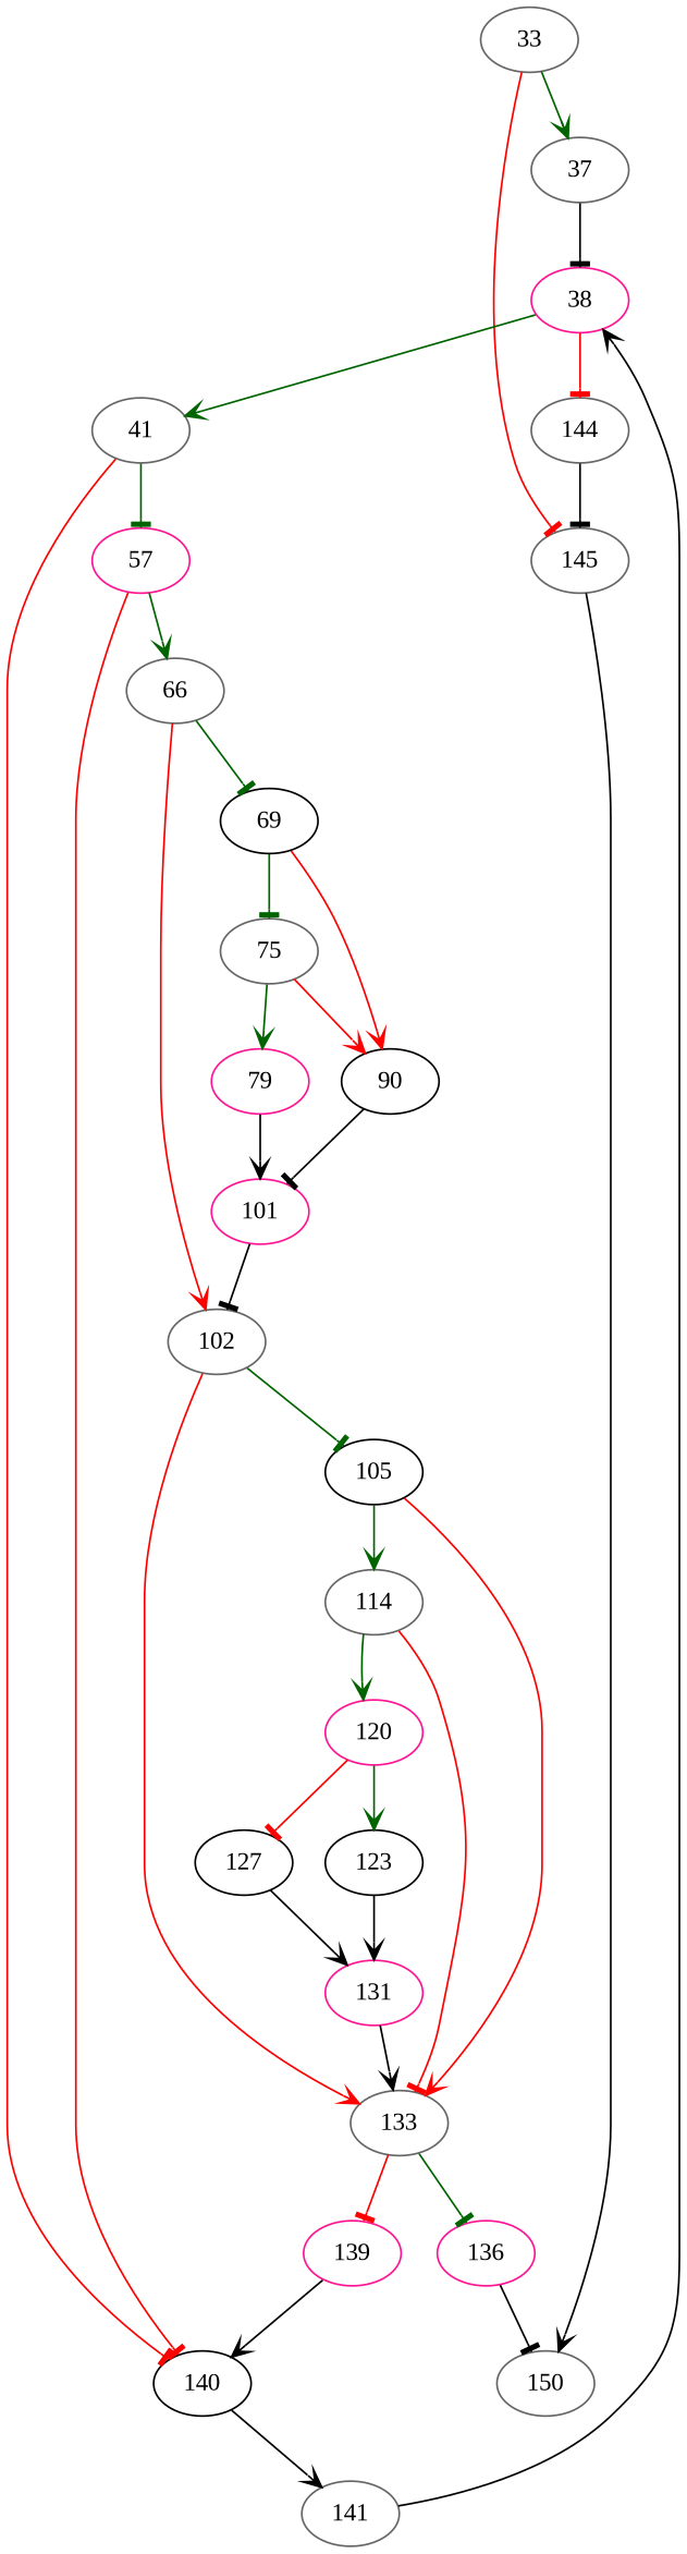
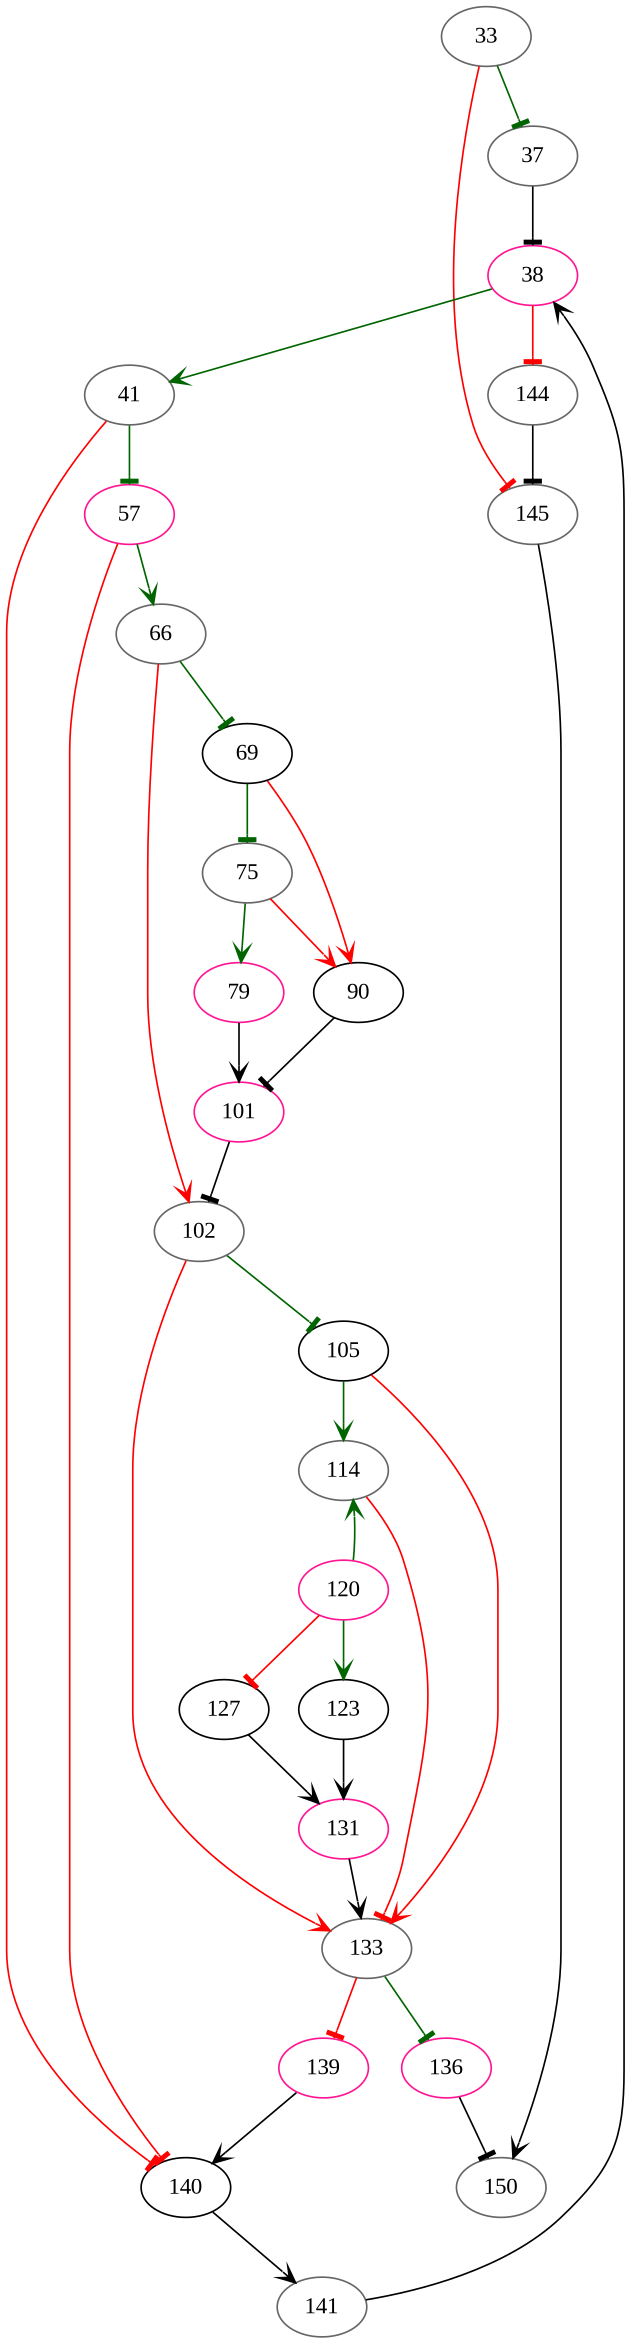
  strict digraph {
    fontname="Liberation Serif"
    node [color=gray40 fontname="Liberation Serif"]
    edge [arrowhead=vee fontname="Liberation Serif"]
    33
    145
    37
    150
    38 [color=deeppink]
    41
    144
    57 [color=deeppink]
    140 [color=black]
    66
    141
    69 [color=black]
    102
    75
    90 [color=black]
    105 [color=black]
    133
    79 [color=deeppink]
    101 [color=deeppink]
    114
    136 [color=deeppink]
    139 [color=deeppink]
    120 [color=deeppink]
    123 [color=black]
    127 [color=black]
    131 [color=deeppink]
    33 -> 145 [arrowhead=tee color=red cond=false]
-   33 -> 37 [color=darkgreen cond=true]
+   33 -> 37 [arrowhead=tee color=darkgreen cond=true]
    145 -> 150
    37 -> 38 [arrowhead=tee]
    38 -> 41 [color=darkgreen cond=true]
    38 -> 144 [arrowhead=tee color=red cond=false]
    41 -> 57 [arrowhead=tee color=darkgreen cond=true]
    41 -> 140 [arrowhead=tee color=red cond=false]
    144 -> 145 [arrowhead=tee]
    57 -> 140 [arrowhead=tee color=red cond=false]
    57 -> 66 [color=darkgreen cond=true]
    140 -> 141
    66 -> 69 [arrowhead=tee color=darkgreen cond=true]
    66 -> 102 [color=red cond=false]
    141 -> 38
    69 -> 75 [arrowhead=tee color=darkgreen cond=true]
    69 -> 90 [color=red cond=false]
    102 -> 105 [arrowhead=tee color=darkgreen cond=true]
    102 -> 133 [color=red cond=false]
    75 -> 90 [color=red cond=false]
    75 -> 79 [color=darkgreen cond=true]
    90 -> 101 [arrowhead=tee]
    105 -> 133 [color=red cond=false]
    105 -> 114 [color=darkgreen cond=true]
    133 -> 136 [arrowhead=tee color=darkgreen cond=true]
    133 -> 139 [arrowhead=tee color=red cond=false]
    79 -> 101
    101 -> 102 [arrowhead=tee]
    114 -> 133 [arrowhead=tee color=red cond=false]
-   114 -> 120 [color=darkgreen cond=true]
+   120 -> 114 [color=darkgreen cond=true]
    136 -> 150 [arrowhead=tee]
    139 -> 140
    120 -> 123 [color=darkgreen cond=true]
    120 -> 127 [arrowhead=tee color=red cond=false]
    123 -> 131
    127 -> 131
    131 -> 133
  }
